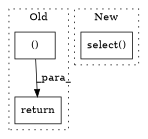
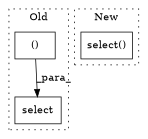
  digraph {
    node [l=7 shape=box]
    n1 [a=54 label="()" s=8440]
-   n2 [a=93 label=return s=8404]
+   n2 [a=93 label=select s=8404]
    n3 [a=75 l="11,1" label="select()" s="8290,8336"]
    subgraph cluster_1 {
      label=Old
      style=dotted
      n1
      n2
    }
    subgraph cluster_2 {
      label=New
      style=dotted
      n3
    }
    n1 -> n2 [label=_para_]
  }
